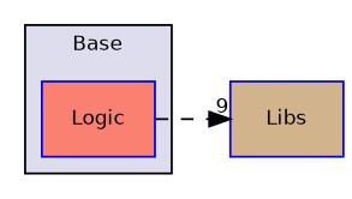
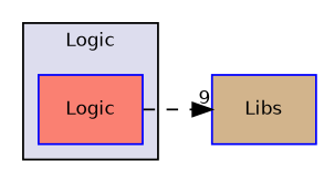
  digraph {
    compound=true
    rankdir=LR
    node [fontname=Helvetica fontsize=10 shape=box style=filled color=blue]
    n1 [fillcolor=salmon label=Logic pencolor=black]
    n2 [label=Libs fillcolor=tan]
    subgraph cluster_1 {
      bgcolor="#ddddee"
      fontname=Helvetica
      fontsize=10
-     label=Base
+     label=Logic
      pencolor=black
      n1
    }
    n1 -> n2 [headlabel=9 labeldistance=1.5 labelfontname=Helvetica labelfontsize=10 style=dashed]
  }
